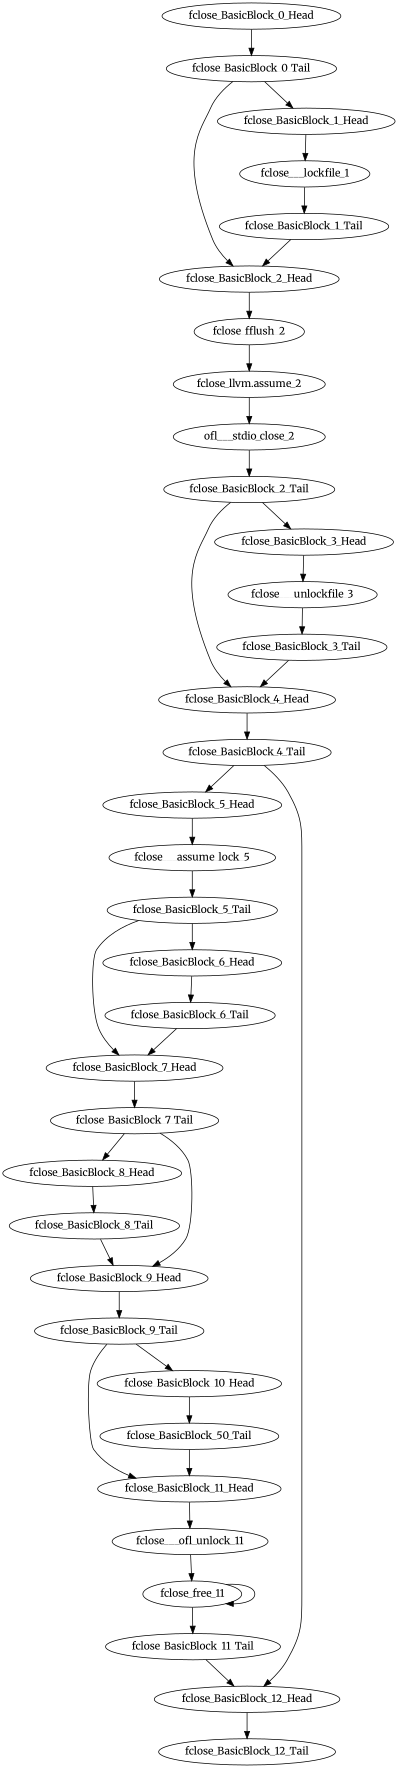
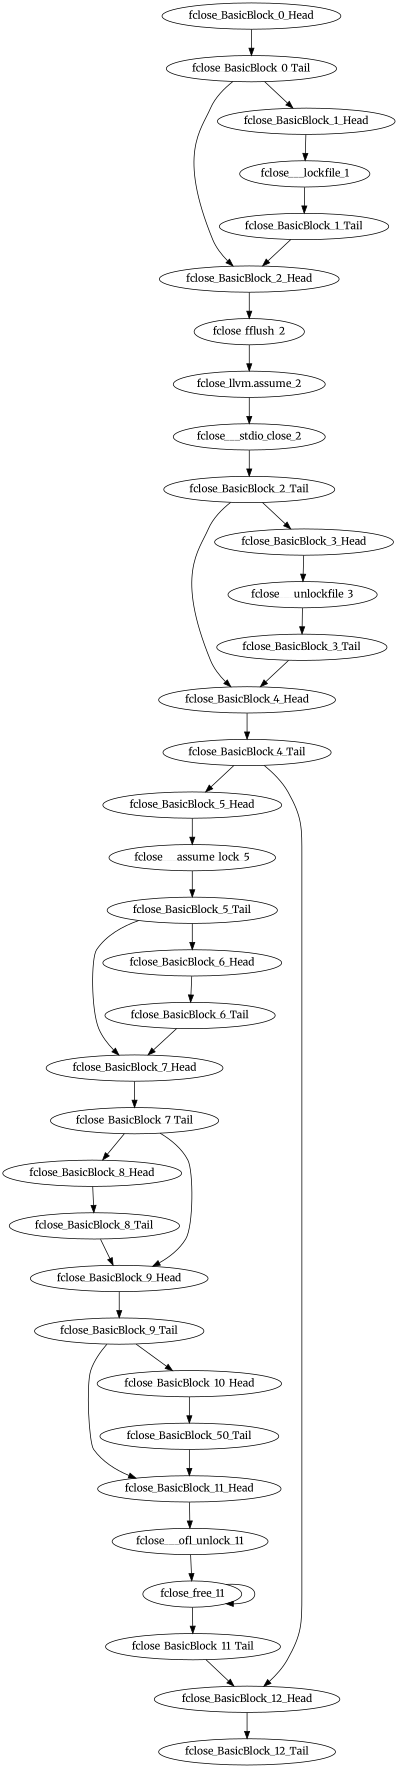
  digraph {
    fontname=Merriweather
    node [fontname=Merriweather]
    edge [fontname=Merriweather]
    fclose___unlockfile_3
    fclose_BasicBlock_3_Tail
    fclose_BasicBlock_4_Head
    fclose_BasicBlock_4_Tail
    n5 [label=fclose___assume_lock_5]
    fclose_BasicBlock_5_Tail
    fclose_BasicBlock_7_Head
    fclose_BasicBlock_6_Head
    fclose_BasicBlock_7_Tail
    fclose_BasicBlock_6_Tail
    fclose_BasicBlock_8_Head
    fclose_BasicBlock_9_Head
    fclose_BasicBlock_8_Tail
    fclose_BasicBlock_9_Tail
    fclose_BasicBlock_1_Tail
    fclose_BasicBlock_2_Head
    fclose_fflush_2
    "fclose_llvm.assume_2"
    n19 [label=fclose_BasicBlock_50_Tail]
    fclose_BasicBlock_11_Head
    fclose___ofl_unlock_11
    fclose_free_11
    fclose_BasicBlock_2_Tail
    fclose_BasicBlock_3_Head
    fclose_BasicBlock_5_Head
    fclose_BasicBlock_12_Head
    fclose_BasicBlock_10_Head
    fclose_BasicBlock_11_Tail
    fclose___lockfile_1
    fclose_BasicBlock_12_Tail
-   fclose___stdio_close_2 [label=ofl___stdio_close_2]
+   fclose___stdio_close_2
    fclose_BasicBlock_0_Tail
    fclose_BasicBlock_1_Head
    fclose_BasicBlock_0_Head
    fclose___unlockfile_3 -> fclose_BasicBlock_3_Tail
    fclose_BasicBlock_3_Tail -> fclose_BasicBlock_4_Head
    fclose_BasicBlock_4_Head -> fclose_BasicBlock_4_Tail
    fclose_BasicBlock_4_Tail -> fclose_BasicBlock_5_Head
    fclose_BasicBlock_4_Tail -> fclose_BasicBlock_12_Head
    n5 -> fclose_BasicBlock_5_Tail
    fclose_BasicBlock_5_Tail -> fclose_BasicBlock_7_Head
    fclose_BasicBlock_5_Tail -> fclose_BasicBlock_6_Head
    fclose_BasicBlock_7_Head -> fclose_BasicBlock_7_Tail
    fclose_BasicBlock_6_Head -> fclose_BasicBlock_6_Tail
    fclose_BasicBlock_7_Tail -> fclose_BasicBlock_8_Head
    fclose_BasicBlock_7_Tail -> fclose_BasicBlock_9_Head
    fclose_BasicBlock_6_Tail -> fclose_BasicBlock_7_Head
    fclose_BasicBlock_8_Head -> fclose_BasicBlock_8_Tail
    fclose_BasicBlock_9_Head -> fclose_BasicBlock_9_Tail
    fclose_BasicBlock_8_Tail -> fclose_BasicBlock_9_Head
    fclose_BasicBlock_9_Tail -> fclose_BasicBlock_11_Head
    fclose_BasicBlock_9_Tail -> fclose_BasicBlock_10_Head
    fclose_BasicBlock_1_Tail -> fclose_BasicBlock_2_Head
    fclose_BasicBlock_2_Head -> fclose_fflush_2
    fclose_fflush_2 -> "fclose_llvm.assume_2"
    "fclose_llvm.assume_2" -> fclose___stdio_close_2
    n19 -> fclose_BasicBlock_11_Head
    fclose_BasicBlock_11_Head -> fclose___ofl_unlock_11
    fclose___ofl_unlock_11 -> fclose_free_11
    fclose_free_11 -> fclose_free_11
    fclose_free_11 -> fclose_BasicBlock_11_Tail
    fclose_BasicBlock_2_Tail -> fclose_BasicBlock_4_Head
    fclose_BasicBlock_2_Tail -> fclose_BasicBlock_3_Head
    fclose_BasicBlock_3_Head -> fclose___unlockfile_3
    fclose_BasicBlock_5_Head -> n5
    fclose_BasicBlock_12_Head -> fclose_BasicBlock_12_Tail
    fclose_BasicBlock_10_Head -> n19
    fclose_BasicBlock_11_Tail -> fclose_BasicBlock_12_Head
    fclose___lockfile_1 -> fclose_BasicBlock_1_Tail
    fclose___stdio_close_2 -> fclose_BasicBlock_2_Tail
    fclose_BasicBlock_0_Tail -> fclose_BasicBlock_2_Head
    fclose_BasicBlock_0_Tail -> fclose_BasicBlock_1_Head
    fclose_BasicBlock_1_Head -> fclose___lockfile_1
    fclose_BasicBlock_0_Head -> fclose_BasicBlock_0_Tail
  }
